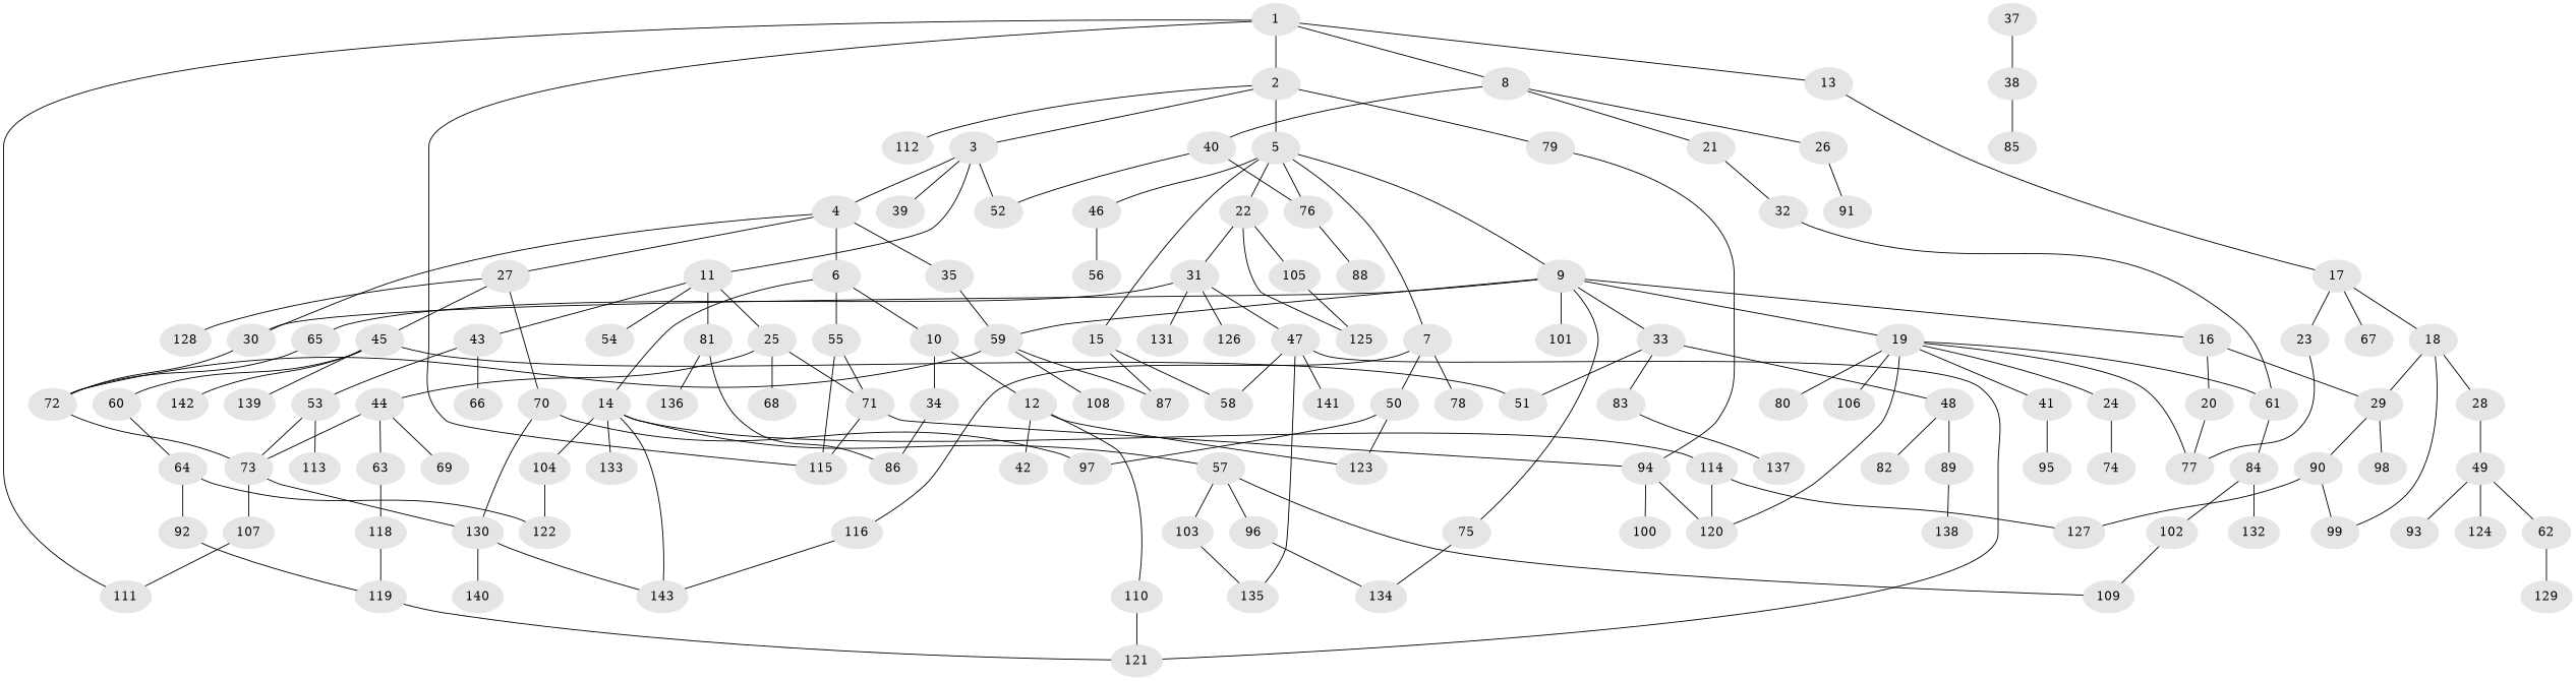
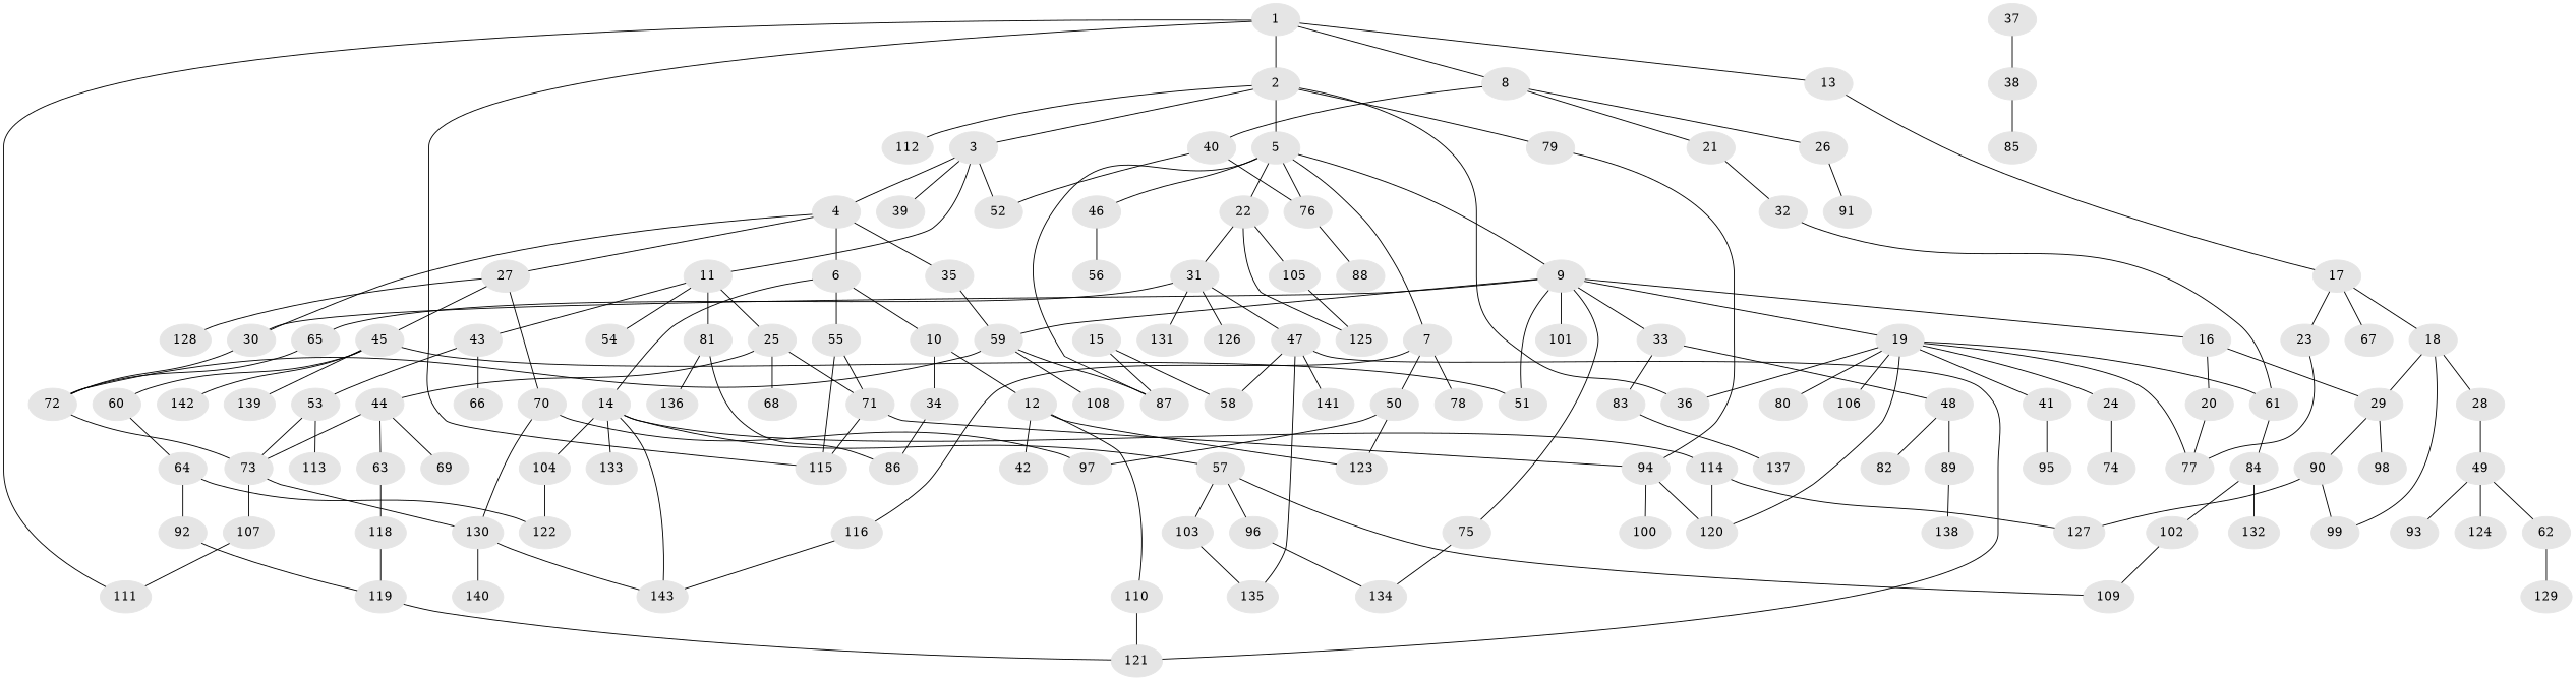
  graph {
    node [color=gray90 style=filled]
    1
    2
    8
    13
    111
    115
    3
    5
+   36
    79
    112
    21
    26
    40
    17
    4
    11
    39
    52
    7
    9
    15
    22
    46
    76
    94
    6
    27
    30
    35
    25
    43
    54
    81
    10
    14
    55
    45
    70
    128
    72
    59
    50
    78
    116
    16
    19
    33
    75
    101
    58
    87
    31
    105
    125
    56
    88
    12
    34
    57
    104
    114
    133
    143
    71
    123
    97
    32
    91
    37
    38
    20
    29
    24
    41
    61
    77
    80
    106
    120
    48
    51
    83
    108
    134
    42
    110
    86
    44
    68
    53
    66
    136
    121
    18
    23
    67
    96
    103
    109
    122
    127
    90
    98
    28
    99
    49
    74
    95
    84
    47
    65
    126
    131
    63
    69
    73
    60
    139
    142
    130
    62
    93
    124
    135
    141
    82
    89
    137
    85
    113
    118
    107
    64
    138
    129
    92
    102
    132
    119
    140
    100
    1 -- 2
    1 -- 8
    1 -- 13
    1 -- 111
    1 -- 115
    2 -- 3
    2 -- 5
+   2 -- 36
    2 -- 79
    2 -- 112
    8 -- 21
    8 -- 26
    8 -- 40
    13 -- 17
    3 -- 4
    3 -- 11
    3 -- 39
    3 -- 52
    5 -- 7
    5 -- 9
-   5 -- 15
+   5 -- 87
    5 -- 22
    5 -- 46
    5 -- 76
    79 -- 94
    21 -- 32
    26 -- 91
    40 -- 52
    40 -- 76
    17 -- 18
    17 -- 23
    17 -- 67
    4 -- 6
    4 -- 27
    4 -- 30
    4 -- 35
    11 -- 25
    11 -- 43
    11 -- 54
    11 -- 81
    7 -- 50
    7 -- 78
    7 -- 116
    9 -- 30
    9 -- 59
    9 -- 16
    9 -- 19
    9 -- 33
    9 -- 75
    9 -- 101
    15 -- 58
    15 -- 87
    22 -- 31
    22 -- 105
    22 -- 125
    46 -- 56
    76 -- 88
    94 -- 120
    94 -- 100
    6 -- 10
    6 -- 14
    6 -- 55
    27 -- 45
    27 -- 70
    27 -- 128
    30 -- 72
    35 -- 59
    25 -- 71
    25 -- 44
    25 -- 68
    43 -- 53
    43 -- 66
    81 -- 86
    81 -- 136
    10 -- 12
    10 -- 34
    14 -- 57
    14 -- 104
    14 -- 114
    14 -- 133
    14 -- 143
    55 -- 115
    55 -- 71
    45 -- 51
    45 -- 60
    45 -- 139
    45 -- 142
    70 -- 97
    70 -- 130
    72 -- 73
    59 -- 72
    59 -- 87
    59 -- 108
    50 -- 123
    50 -- 97
    116 -- 143
    16 -- 20
    16 -- 29
+   19 -- 36
    19 -- 24
    19 -- 41
    19 -- 61
    19 -- 77
    19 -- 80
    19 -- 106
    19 -- 120
    33 -- 48
-   33 -- 51
+   9 -- 51
    33 -- 83
    75 -- 134
    31 -- 47
    31 -- 65
    31 -- 126
    31 -- 131
    105 -- 125
    12 -- 123
    12 -- 42
    12 -- 110
    34 -- 86
    57 -- 96
    57 -- 103
    57 -- 109
    104 -- 122
    114 -- 120
    114 -- 127
    71 -- 115
    71 -- 94
    32 -- 61
    37 -- 38
    38 -- 85
    20 -- 77
    29 -- 90
    29 -- 98
    24 -- 74
    41 -- 95
    61 -- 84
    48 -- 82
    48 -- 89
    83 -- 137
    110 -- 121
    44 -- 63
    44 -- 69
    44 -- 73
    53 -- 73
    53 -- 113
    18 -- 29
    18 -- 28
    18 -- 99
    23 -- 77
    96 -- 134
    103 -- 135
    90 -- 127
    90 -- 99
    28 -- 49
    49 -- 62
    49 -- 93
    49 -- 124
    84 -- 102
    84 -- 132
    47 -- 58
    47 -- 121
    47 -- 135
    47 -- 141
    65 -- 72
    63 -- 118
    73 -- 130
    73 -- 107
    60 -- 64
    130 -- 143
    130 -- 140
    62 -- 129
    89 -- 138
    118 -- 119
    107 -- 111
    64 -- 122
    64 -- 92
    92 -- 119
    102 -- 109
    119 -- 121
  }
